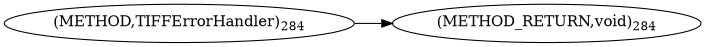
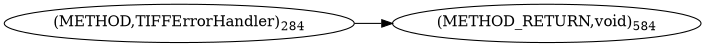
  digraph {
    rankdir=LR
    n1 [label=<(METHOD,TIFFErrorHandler)<SUB>284</SUB>>]
-   n2 [label=<(METHOD_RETURN,void)<SUB>284</SUB>>]
+   n2 [label=<(METHOD_RETURN,void)<SUB>584</SUB>>]
    n1 -> n2
  }
